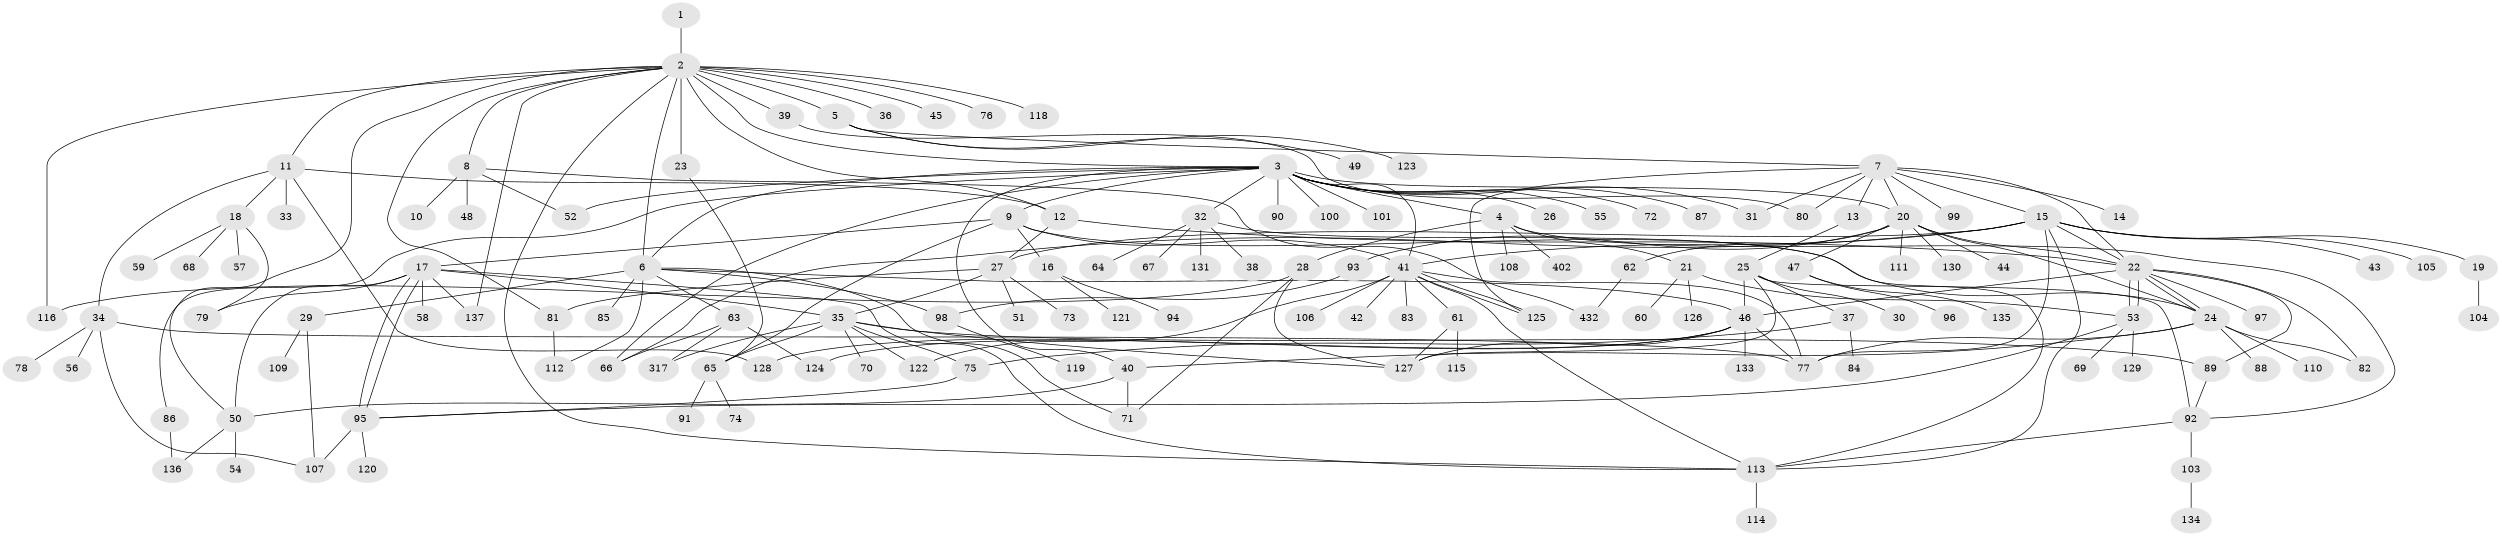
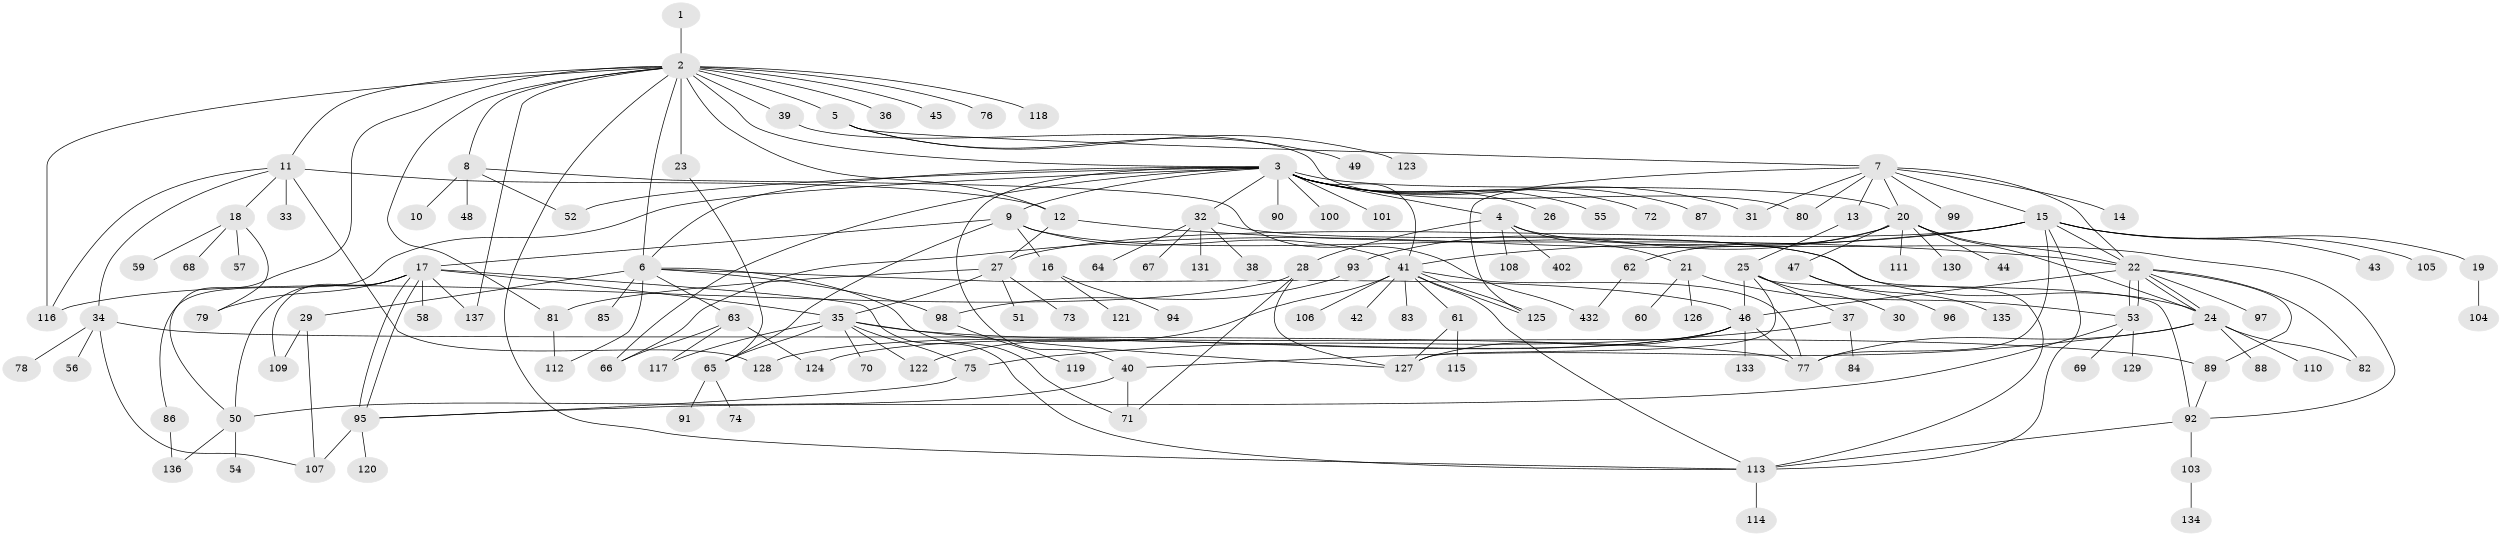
  graph {
    node [color=gray90 style=filled]
    1
    2
    3
    5
    6
    8
    11
    12
    23
    36
    39
    45
    50
    76
    81
    113
    116
    118
    137
    4
    9
    20
    26
    31
    32
    40
    41
    52
    55
    66
    72
    86
    87
    90
    100
    101
    7
    49
    123
    29
    46
    63
    71
    85
    98
    112
    10
    48
    n49 [label=432]
    18
    33
    34
    128
    22
    27
    65
    80
    54
    136
    114
    21
    28
    92
    n64 [label=402]
    108
    16
    17
    24
    44
    47
    62
    93
    111
    130
    38
    64
    67
    131
    125
    77
    122
    42
    61
    83
    106
    53
    60
    126
    127
    103
    134
    13
    14
    15
    99
    109
    107
    124
    133
-   117 [label=317]
+   117
    119
    25
    19
    43
    105
    82
    89
    97
    94
    121
    35
    58
    79
    95
    88
    110
    74
    91
    57
    59
    68
    56
    78
    51
    73
    30
    37
    104
    70
    75
    120
    135
    96
    69
    129
    84
    115
    1 -- 2
    2 -- 3
    2 -- 5
    2 -- 6
    2 -- 8
    2 -- 11
    2 -- 12
    2 -- 23
    2 -- 36
    2 -- 39
    2 -- 45
    2 -- 50
    2 -- 76
    2 -- 81
    2 -- 113
    2 -- 116
    2 -- 118
    2 -- 137
    3 -- 6
    3 -- 4
    3 -- 9
    3 -- 20
    3 -- 26
    3 -- 31
    3 -- 32
    3 -- 40
    3 -- 41
    3 -- 52
    3 -- 55
    3 -- 66
    3 -- 72
    3 -- 86
    3 -- 87
    3 -- 90
    3 -- 100
    3 -- 101
    5 -- 7
    5 -- 49
    5 -- 123
    6 -- 29
    6 -- 46
    6 -- 63
    6 -- 71
    6 -- 85
    6 -- 98
    6 -- 112
    8 -- 52
    8 -- 10
    8 -- 48
    8 -- n49
    11 -- 12
+   11 -- 116
    11 -- 18
    11 -- 33
    11 -- 34
    11 -- 128
    12 -- 22
    12 -- 27
    23 -- 65
    39 -- 80
    50 -- 54
    50 -- 136
    81 -- 112
    113 -- 114
    4 -- 21
    4 -- 28
    4 -- 92
    4 -- n64
    4 -- 108
    9 -- 41
    9 -- 65
    9 -- 16
    9 -- 17
    9 -- 24
    20 -- 22
    20 -- 24
    20 -- 44
    20 -- 47
    20 -- 62
    20 -- 93
    20 -- 111
    20 -- 130
    32 -- 113
    32 -- 38
    32 -- 64
    32 -- 67
    32 -- 131
    40 -- 50
    40 -- 71
    41 -- 113
    41 -- 125
    41 -- 125
    41 -- 77
    41 -- 122
    41 -- 42
    41 -- 61
    41 -- 83
    41 -- 106
    86 -- 136
    7 -- 20
    7 -- 31
    7 -- 22
    7 -- 80
    7 -- 125
    7 -- 13
    7 -- 14
    7 -- 15
    7 -- 99
    29 -- 109
    29 -- 107
    46 -- 128
    46 -- 77
    46 -- 127
    46 -- 124
    46 -- 133
    63 -- 66
    63 -- 124
    63 -- 117
    98 -- 119
    18 -- 79
    18 -- 57
    18 -- 59
    18 -- 68
    34 -- 77
    34 -- 107
    34 -- 56
    34 -- 78
    22 -- 46
    22 -- 24
    22 -- 24
    22 -- 53
    22 -- 53
    22 -- 82
    22 -- 89
    22 -- 97
    27 -- 81
    27 -- 35
    27 -- 51
    27 -- 73
    65 -- 74
    65 -- 91
    21 -- 53
    21 -- 60
    21 -- 126
    28 -- 116
    28 -- 71
    28 -- 127
    92 -- 113
    92 -- 103
    16 -- 94
    16 -- 121
    17 -- 50
    17 -- 113
    17 -- 137
+   17 -- 109
    17 -- 35
    17 -- 58
    17 -- 79
    17 -- 95
    17 -- 95
    24 -- 40
    24 -- 77
    24 -- 82
    24 -- 88
    24 -- 110
    47 -- 135
    47 -- 96
    62 -- n49
    93 -- 98
    61 -- 127
    61 -- 115
    53 -- 95
    53 -- 69
    53 -- 129
    103 -- 134
    13 -- 25
    15 -- 113
    15 -- 41
    15 -- 66
    15 -- 22
    15 -- 27
    15 -- 77
    15 -- 19
    15 -- 43
    15 -- 105
    25 -- 46
    25 -- 92
    25 -- 127
    25 -- 30
    25 -- 37
    19 -- 104
    89 -- 92
    35 -- 65
    35 -- 122
    35 -- 127
    35 -- 117
    35 -- 89
    35 -- 70
    35 -- 75
    95 -- 107
    95 -- 120
    37 -- 75
    37 -- 84
    75 -- 95
  }
